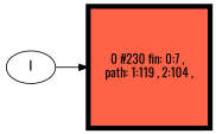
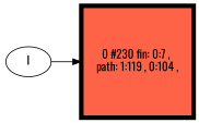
  digraph {
    rankdir=LR
    fontname=Oswald
    node [fontname=Oswald]
-   n1 [fillcolor=tomato height=1.8629 label="0 #230 fin: 0:7 , \n path: 1:119 , 2:104 , " penwidth=5.44242 shape=box style=filled width=1.8629]
+   n1 [fillcolor=tomato height=1.8629 label="0 #230 fin: 0:7 , \n path: 1:119 , 0:104 , " penwidth=5.44242 shape=box style=filled width=1.8629]
    I
    I -> n1 [fontname=Oswald]
  }
